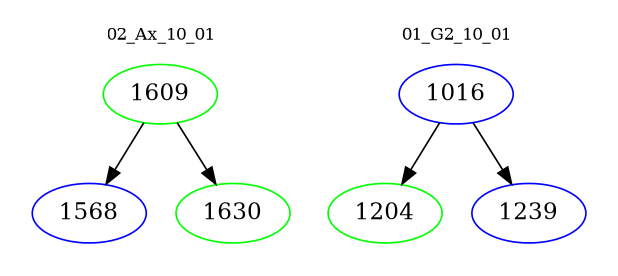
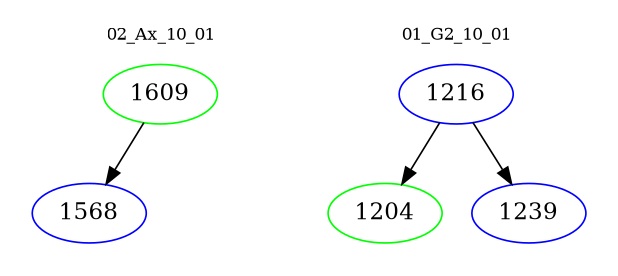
  digraph {
    node [color=green]
    edge [color=black]
    n1 [label=1609]
    n2 [color=blue label=1568]
-   n3 [label=1630]
-   n4 [color=blue label=1016]
+   n4 [color=blue label=1216]
    n5 [label=1204]
    n6 [color=blue label=1239]
    subgraph cluster_1 {
      color=white
      fontsize=10
      label="02_Ax_10_01"
      n1
      n2
-     n3
    }
    subgraph cluster_2 {
      color=white
      fontsize=10
      label="01_G2_10_01"
      n4
      n5
      n6
    }
    n1 -> n2
-   n1 -> n3
    n4 -> n5
    n4 -> n6
  }
